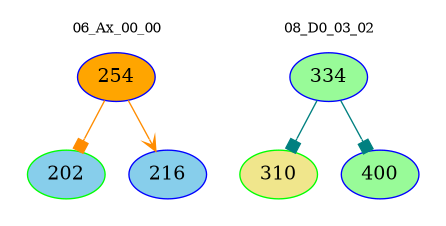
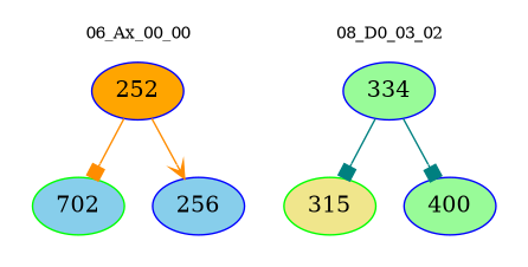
  digraph {
    node [color=blue fillcolor=skyblue style=filled]
    edge [arrowhead=box color=darkorange]
-   n1 [fillcolor=orange label=254]
-   n2 [color=green label=202]
-   n3 [label=216]
+   n1 [fillcolor=orange label=252]
+   n2 [color=green label=702]
+   n3 [label=256]
    n4 [fillcolor=palegreen label=334]
-   n5 [color=green fillcolor=khaki label=310]
+   n5 [color=green fillcolor=khaki label=315]
    n6 [fillcolor=palegreen label=400]
    subgraph cluster_1 {
      color=white
      fontsize=10
      label="06_Ax_00_00"
      n1
      n2
      n3
    }
    subgraph cluster_2 {
      color=white
      fontsize=10
      label="08_D0_03_02"
      n4
      n5
      n6
    }
    n1 -> n2
    n1 -> n3 [arrowhead=vee]
    n4 -> n5 [color=teal]
    n4 -> n6 [color=teal]
  }
